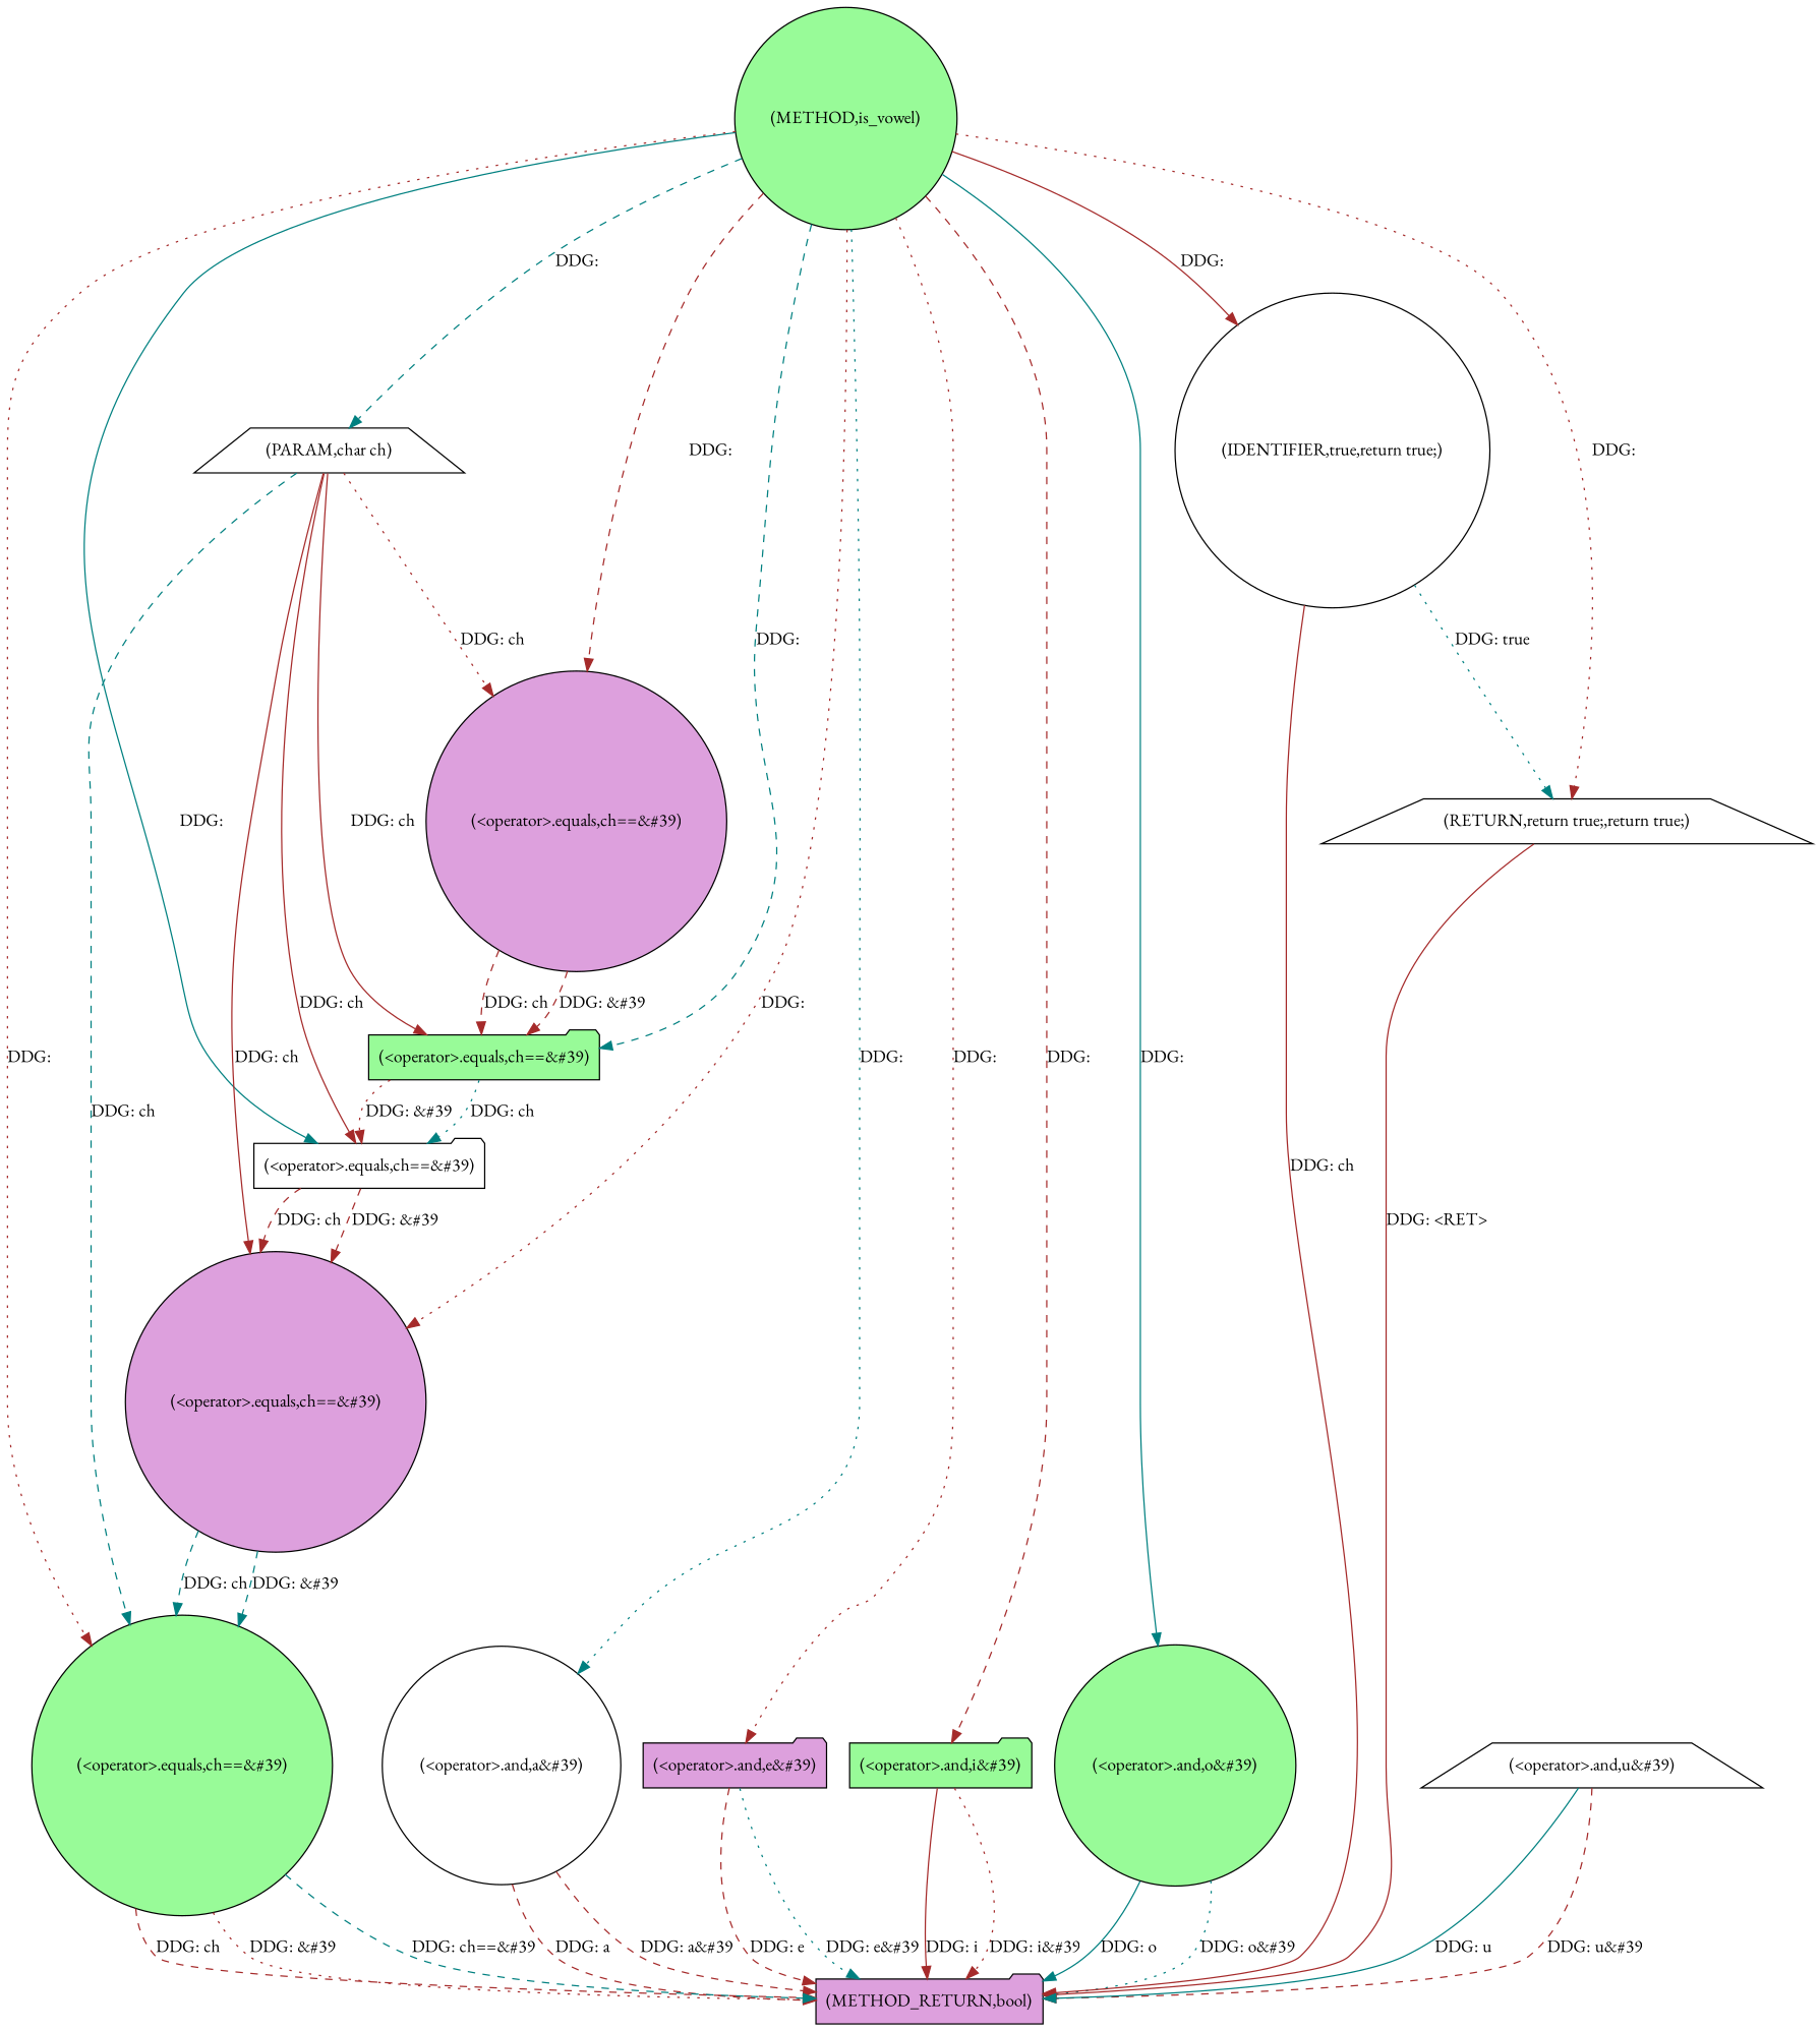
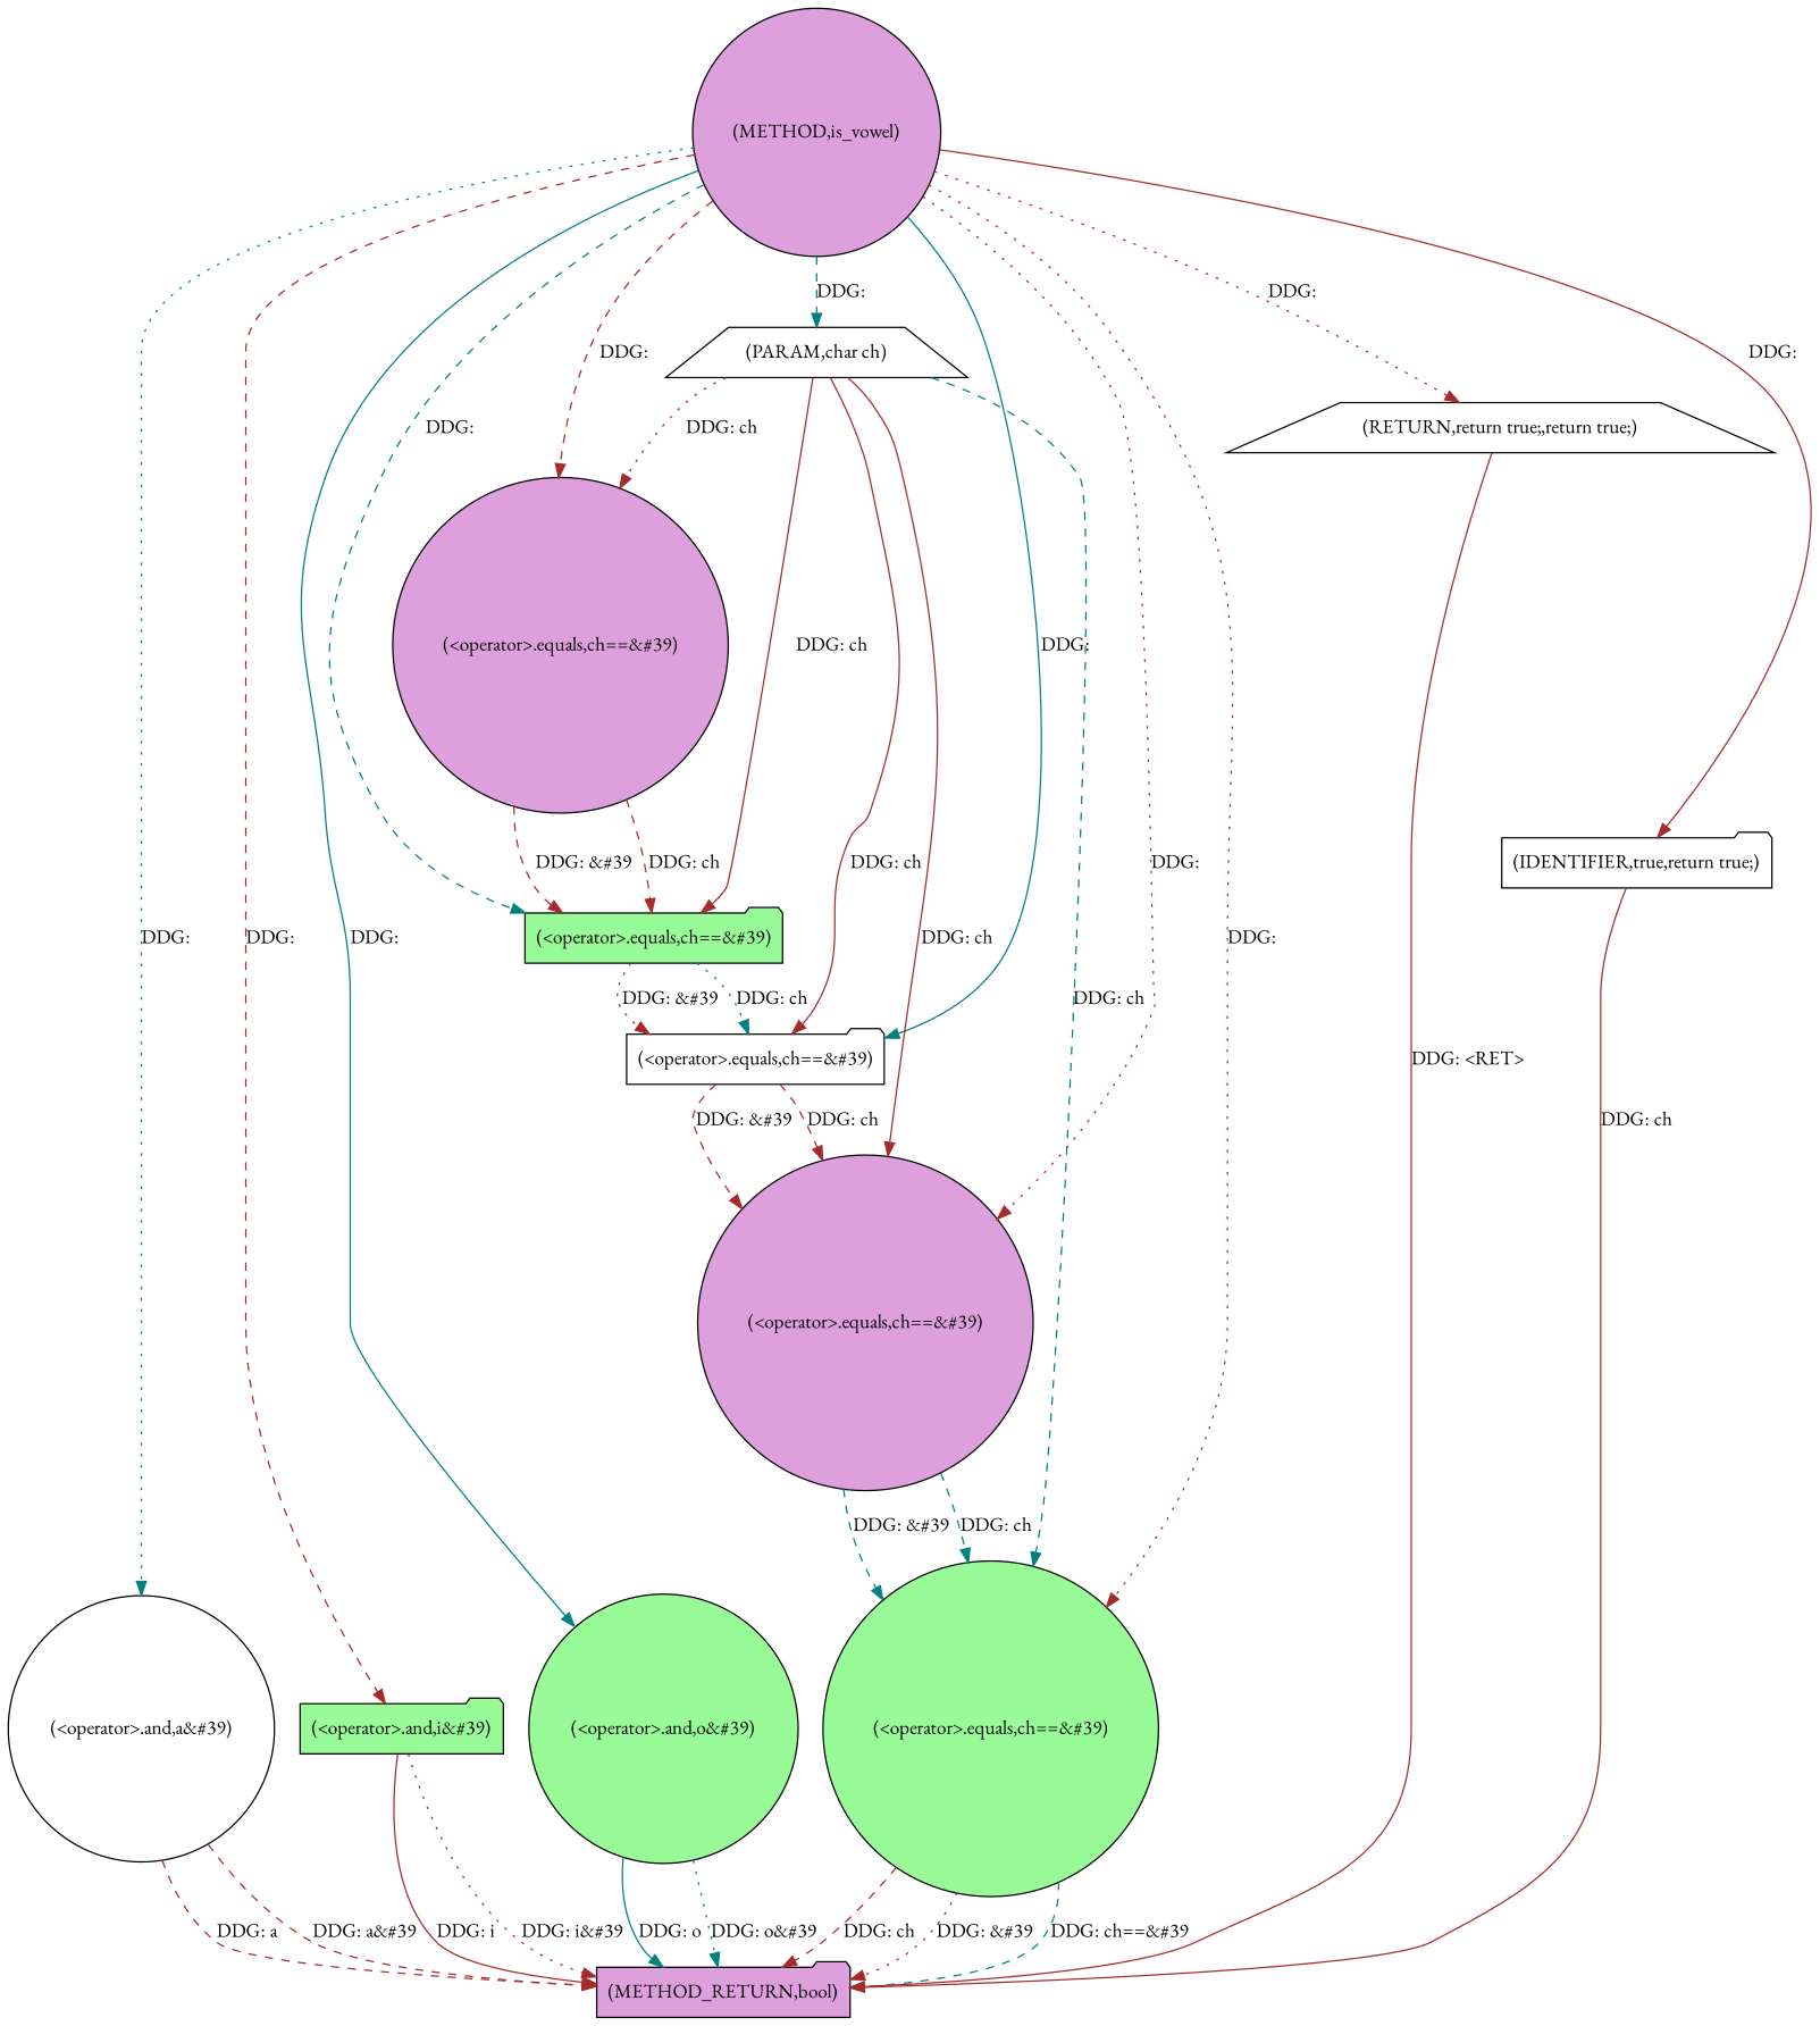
  digraph {
    fontname="EB Garamond"
    node [fillcolor=white fontname="EB Garamond" shape=circle style=filled]
    edge [color=brown fontname="EB Garamond" style=dashed]
-   n1 [fillcolor=palegreen label="(METHOD,is_vowel)"]
+   n1 [fillcolor=plum label="(METHOD,is_vowel)"]
    n2 [label="(PARAM,char ch)" shape=trapezium]
    n3 [fillcolor=plum label="(<operator>.equals,ch==&#39)"]
    n4 [label="(<operator>.and,a&#39)"]
    n5 [fillcolor=palegreen label="(<operator>.equals,ch==&#39)" shape=folder]
-   n6 [fillcolor=plum label="(<operator>.and,e&#39)" shape=folder]
    n7 [label="(<operator>.equals,ch==&#39)" shape=folder]
    n8 [fillcolor=palegreen label="(<operator>.and,i&#39)" shape=folder]
    n9 [fillcolor=plum label="(<operator>.equals,ch==&#39)"]
    n10 [fillcolor=palegreen label="(<operator>.and,o&#39)"]
    n11 [fillcolor=palegreen label="(<operator>.equals,ch==&#39)"]
    n12 [label="(RETURN,return true;,return true;)" shape=trapezium]
-   n13 [label="(IDENTIFIER,true,return true;)"]
+   n13 [label="(IDENTIFIER,true,return true;)" shape=folder]
    n14 [fillcolor=plum label="(METHOD_RETURN,bool)" shape=folder]
-   n15 [label="(<operator>.and,u&#39)" shape=trapezium]
    n1 -> n2 [color=teal label="DDG: "]
    n1 -> n3 [label="DDG: "]
    n1 -> n4 [color=teal label="DDG: " style=dotted]
    n1 -> n5 [color=teal label="DDG: "]
-   n1 -> n6 [label="DDG: " style=dotted]
    n1 -> n7 [color=teal label="DDG: " style=solid]
    n1 -> n8 [label="DDG: "]
    n1 -> n9 [label="DDG: " style=dotted]
    n1 -> n10 [color=teal label="DDG: " style=solid]
    n1 -> n11 [label="DDG: " style=dotted]
    n1 -> n12 [label="DDG: " style=dotted]
    n1 -> n13 [label="DDG: " style=solid]
    n2 -> n3 [label="DDG: ch" style=dotted]
    n2 -> n5 [label="DDG: ch" style=solid]
    n2 -> n7 [label="DDG: ch" style=solid]
    n2 -> n9 [label="DDG: ch" style=solid]
    n2 -> n11 [color=teal label="DDG: ch"]
    n3 -> n5 [label="DDG: ch"]
    n3 -> n5 [label="DDG: &#39"]
    n4 -> n14 [label="DDG: a&#39"]
    n4 -> n14 [label="DDG: a"]
    n5 -> n7 [color=teal label="DDG: ch" style=dotted]
    n5 -> n7 [label="DDG: &#39" style=dotted]
-   n6 -> n14 [color=teal label="DDG: e&#39" style=dotted]
-   n6 -> n14 [label="DDG: e"]
    n7 -> n9 [label="DDG: ch"]
    n7 -> n9 [label="DDG: &#39"]
    n8 -> n14 [label="DDG: i&#39" style=dotted]
    n8 -> n14 [label="DDG: i" style=solid]
    n9 -> n11 [color=teal label="DDG: ch"]
    n9 -> n11 [color=teal label="DDG: &#39"]
    n10 -> n14 [color=teal label="DDG: o&#39" style=dotted]
    n10 -> n14 [color=teal label="DDG: o" style=solid]
    n11 -> n14 [label="DDG: ch"]
    n11 -> n14 [label="DDG: &#39" style=dotted]
    n11 -> n14 [color=teal label="DDG: ch==&#39"]
    n12 -> n14 [label="DDG: <RET>" style=solid]
-   n13 -> n12 [color=teal label="DDG: true" style=dotted]
    n13 -> n14 [label="DDG: ch" style=solid]
-   n15 -> n14 [label="DDG: u&#39"]
-   n15 -> n14 [color=teal label="DDG: u" style=solid]
  }
